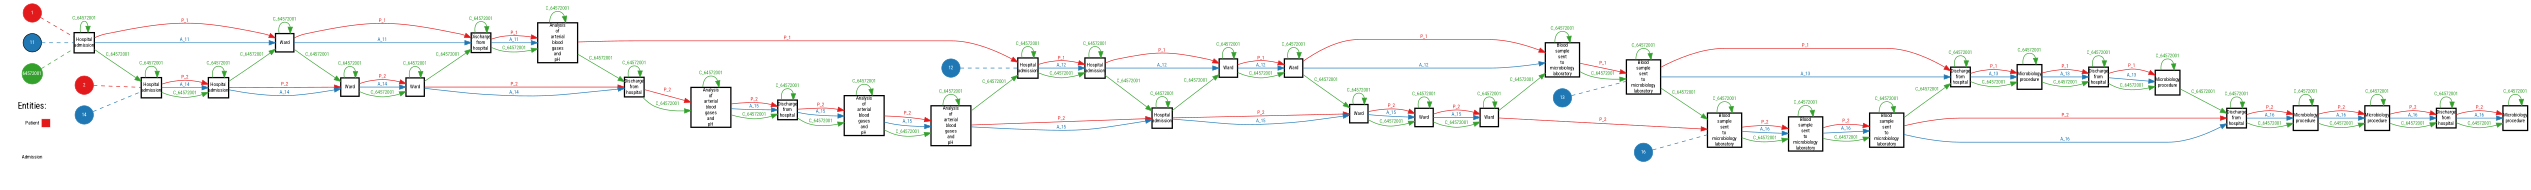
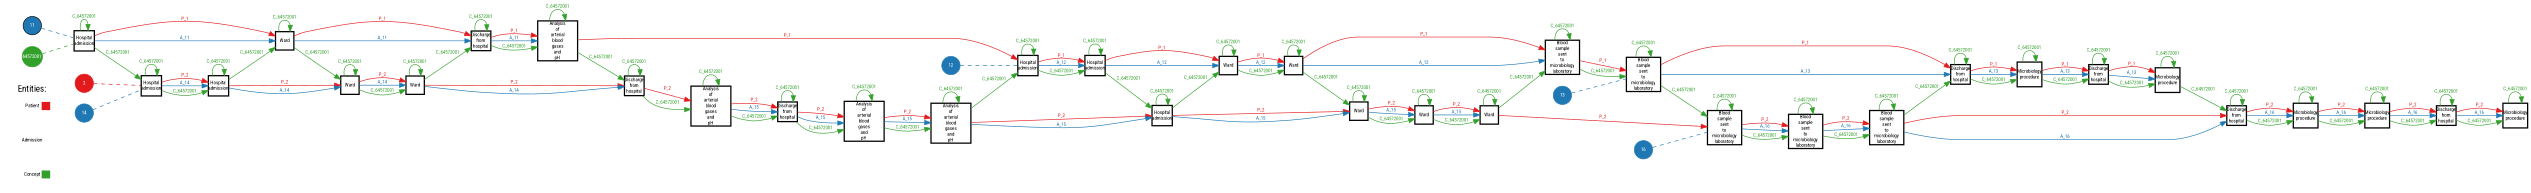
  digraph {
    fontname="Roboto Condensed"
    rankdir=LR
    node [color="#000000" fillcolor="#ffffff" fixedsize=false fontname="Roboto Condensed" fontsize=8 margin=0 shape=square style=filled penwidth=2]
    edge [color="#33a02c" fontcolor="#33a02c" fontname="Roboto Condensed" fontsize=8 penwidth=1]
    n1 [color="#ffffff" fillcolor="#ffffff:#ffffff:#ffffff:#e31a1c" fixedsize=True fontcolor="#000000" height=0.2 label=Patient shape=rectangle style=striped width=0.8 penwidth=""]
    n2 [color="#ffffff" fillcolor="#ffffff:#ffffff:#ffffff:#1f78b4" fixedsize=True fontcolor="#000000" height=0.2 label=Admission shape=circle style=striped width=0.8 penwidth=""]
+   n3 [color="#ffffff" fillcolor="#ffffff:#ffffff:#ffffff:#33a02c" fixedsize=True fontcolor="#000000" height=0.2 label=Concept shape=rectangle style=striped width=0.8 penwidth=""]
    n4 [height=0.4 label="Microbiology\nprocedure" width=0.4]
    n5 [height=0.4 label="Discharge\nfrom\nhospital" width=0.4]
    n6 [height=0.4 label="Microbiology\nprocedure" width=0.4]
    n7 [height=0.4 label="Discharge\nfrom\nhospital" width=0.4]
    n8 [height=0.4 label="Analysis\nof\narterial\nblood\ngases\nand\npH" width=0.4]
    n9 [height=0.4 label="Hospital\nadmission" width=0.4]
    n10 [height=0.4 label="Discharge\nfrom\nhospital" width=0.4]
    n11 [height=0.4 label="Hospital\nadmission" width=0.4]
    n12 [height=0.4 label="Analysis\nof\narterial\nblood\ngases\nand\npH" width=0.4]
    n13 [height=0.4 label=Ward width=0.4]
    n14 [height=0.4 label="Hospital\nadmission" width=0.4]
    n15 [height=0.4 label="Hospital\nadmission" width=0.4]
    n16 [height=0.4 label=Ward width=0.4]
    n17 [height=0.4 label="Hospital\nadmission" width=0.4]
    n18 [height=0.4 label="Discharge\nfrom\nhospital" width=0.4]
    n19 [height=0.4 label=Ward width=0.4]
    n20 [height=0.4 label="Hospital\nadmission" width=0.4]
    n21 [height=0.4 label=Ward width=0.4]
    n22 [height=0.4 label=Ward width=0.4]
    n23 [height=0.4 label="Blood\nsample\nsent\nto\nmicrobiology\nlaboratory" width=0.4]
    n24 [height=0.4 label=Ward width=0.4]
    n25 [height=0.4 label="Blood\nsample\nsent\nto\nmicrobiology\nlaboratory" width=0.4]
    n26 [height=0.4 label=Ward width=0.4]
    n27 [height=0.4 label="Discharge\nfrom\nhospital" width=0.4]
    n28 [height=0.4 label="Microbiology\nprocedure" width=0.4]
    n29 [height=0.4 label="Blood\nsample\nsent\nto\nmicrobiology\nlaboratory" width=0.4]
    n30 [height=0.4 label="Blood\nsample\nsent\nto\nmicrobiology\nlaboratory" width=0.4]
    n31 [height=0.4 label=Ward width=0.4]
    n32 [height=0.4 label="Blood\nsample\nsent\nto\nmicrobiology\nlaboratory" width=0.4]
    n33 [height=0.4 label="Discharge\nfrom\nhospital" width=0.4]
    n34 [height=0.4 label="Analysis\nof\narterial\nblood\ngases\nand\npH" width=0.4]
    n35 [height=0.4 label="Analysis\nof\narterial\nblood\ngases\nand\npH" width=0.4]
    n36 [height=0.4 label="Discharge\nfrom\nhospital" width=0.4]
    n37 [height=0.4 label="Microbiology\nprocedure" width=0.4]
    n38 [height=0.4 label="Microbiology\nprocedure" width=0.4]
-   n39 [color="#e31a1c" fillcolor="#e31a1c" fontcolor="#ffffff" height=0.4 label=1 shape=circle width=0.4 penwidth=""]
    n40 [color="#e31a1c" fillcolor="#e31a1c" fontcolor="#ffffff" height=0.4 label=2 shape=circle width=0.4 penwidth=""]
    n41 [fillcolor="#1f78b4" fontcolor="#ffffff" height=0.4 label=11 shape=circle width=0.4 penwidth=""]
    n42 [color="#1f78b4" fillcolor="#1f78b4" fontcolor="#ffffff" height=0.4 label=12 shape=circle width=0.4 penwidth=""]
    n43 [color="#1f78b4" fillcolor="#1f78b4" fontcolor="#ffffff" height=0.4 label=13 shape=circle width=0.4 penwidth=""]
    n44 [color="#1f78b4" fillcolor="#1f78b4" fontcolor="#ffffff" height=0.4 label=14 shape=circle width=0.4 penwidth=""]
    n45 [color="#1f78b4" fillcolor="#1f78b4" fontcolor="#ffffff" height=0.4 label=16 shape=circle width=0.4 penwidth=""]
    n46 [color="#33a02c" fillcolor="#33a02c" fontcolor="#ffffff" height=0.4 label=64572001 shape=circle width=0.4 penwidth=""]
    subgraph cluster_1 {
      color="#ffffff"
      label="\nEntities:"
      style=filled
      n1
      n2
+     n3
    }
    n4 -> n4 [label=C_64572001]
    n4 -> n5 [color="#e31a1c" fontcolor="#e31a1c" label=P_1]
    n4 -> n5 [color="#1f78b4" fontcolor="#1f78b4" label=A_13]
    n4 -> n5 [label=C_64572001]
    n5 -> n5 [label=C_64572001]
    n5 -> n6 [color="#e31a1c" fontcolor="#e31a1c" label=P_1]
    n5 -> n6 [color="#1f78b4" fontcolor="#1f78b4" label=A_13]
    n5 -> n6 [label=C_64572001]
    n6 -> n6 [label=C_64572001]
    n6 -> n7 [label=C_64572001]
    n7 -> n7 [label=C_64572001]
    n7 -> n28 [color="#e31a1c" fontcolor="#e31a1c" label=P_2]
    n7 -> n28 [color="#1f78b4" fontcolor="#1f78b4" label=A_16]
    n7 -> n28 [label=C_64572001]
    n8 -> n8 [label=C_64572001]
    n8 -> n9 [color="#e31a1c" fontcolor="#e31a1c" label=P_1]
    n8 -> n10 [label=C_64572001]
    n9 -> n9 [label=C_64572001]
    n9 -> n11 [color="#e31a1c" fontcolor="#e31a1c" label=P_1]
    n9 -> n11 [color="#1f78b4" fontcolor="#1f78b4" label=A_12]
    n9 -> n11 [label=C_64572001]
    n10 -> n10 [label=C_64572001]
    n10 -> n12 [color="#e31a1c" fontcolor="#e31a1c" label=P_2]
    n10 -> n12 [label=C_64572001]
    n11 -> n11 [label=C_64572001]
    n11 -> n13 [color="#e31a1c" fontcolor="#e31a1c" label=P_1]
    n11 -> n13 [color="#1f78b4" fontcolor="#1f78b4" label=A_12]
    n11 -> n14 [label=C_64572001]
    n12 -> n12 [label=C_64572001]
    n12 -> n33 [color="#e31a1c" fontcolor="#e31a1c" label=P_2]
    n12 -> n33 [color="#1f78b4" fontcolor="#1f78b4" label=A_15]
    n12 -> n33 [label=C_64572001]
    n13 -> n13 [label=C_64572001]
    n13 -> n22 [color="#e31a1c" fontcolor="#e31a1c" label=P_1]
    n13 -> n22 [color="#1f78b4" fontcolor="#1f78b4" label=A_12]
    n13 -> n22 [label=C_64572001]
    n14 -> n13 [label=C_64572001]
    n14 -> n14 [label=C_64572001]
    n14 -> n24 [color="#e31a1c" fontcolor="#e31a1c" label=P_2]
    n14 -> n24 [color="#1f78b4" fontcolor="#1f78b4" label=A_15]
    n15 -> n15 [label=C_64572001]
    n15 -> n16 [color="#e31a1c" fontcolor="#e31a1c" label=P_1]
    n15 -> n16 [color="#1f78b4" fontcolor="#1f78b4" label=A_11]
    n15 -> n17 [label=C_64572001]
    n16 -> n16 [label=C_64572001]
    n16 -> n18 [color="#e31a1c" fontcolor="#e31a1c" label=P_1]
    n16 -> n18 [color="#1f78b4" fontcolor="#1f78b4" label=A_11]
    n16 -> n19 [label=C_64572001]
    n17 -> n17 [label=C_64572001]
    n17 -> n20 [color="#e31a1c" fontcolor="#e31a1c" label=P_2]
    n17 -> n20 [color="#1f78b4" fontcolor="#1f78b4" label=A_14]
    n17 -> n20 [label=C_64572001]
    n18 -> n8 [color="#e31a1c" fontcolor="#e31a1c" label=P_1]
    n18 -> n8 [color="#1f78b4" fontcolor="#1f78b4" label=A_11]
    n18 -> n8 [label=C_64572001]
    n18 -> n18 [label=C_64572001]
    n19 -> n19 [label=C_64572001]
    n19 -> n21 [color="#e31a1c" fontcolor="#e31a1c" label=P_2]
    n19 -> n21 [color="#1f78b4" fontcolor="#1f78b4" label=A_14]
    n19 -> n21 [label=C_64572001]
    n20 -> n16 [label=C_64572001]
    n20 -> n19 [color="#e31a1c" fontcolor="#e31a1c" label=P_2]
    n20 -> n19 [color="#1f78b4" fontcolor="#1f78b4" label=A_14]
    n20 -> n20 [label=C_64572001]
    n21 -> n10 [color="#e31a1c" fontcolor="#e31a1c" label=P_2]
    n21 -> n10 [color="#1f78b4" fontcolor="#1f78b4" label=A_14]
    n21 -> n18 [label=C_64572001]
    n21 -> n21 [label=C_64572001]
    n22 -> n22 [label=C_64572001]
    n22 -> n23 [color="#e31a1c" fontcolor="#e31a1c" label=P_1]
    n22 -> n23 [color="#1f78b4" fontcolor="#1f78b4" label=A_12]
    n22 -> n24 [label=C_64572001]
    n23 -> n23 [label=C_64572001]
    n23 -> n25 [color="#e31a1c" fontcolor="#e31a1c" label=P_1]
    n23 -> n25 [label=C_64572001]
    n24 -> n24 [label=C_64572001]
    n24 -> n26 [color="#e31a1c" fontcolor="#e31a1c" label=P_2]
    n24 -> n26 [color="#1f78b4" fontcolor="#1f78b4" label=A_15]
    n24 -> n26 [label=C_64572001]
    n25 -> n25 [label=C_64572001]
    n25 -> n27 [color="#e31a1c" fontcolor="#e31a1c" label=P_1]
    n25 -> n27 [color="#1f78b4" fontcolor="#1f78b4" label=A_13]
    n25 -> n29 [label=C_64572001]
    n26 -> n26 [label=C_64572001]
    n26 -> n31 [color="#e31a1c" fontcolor="#e31a1c" label=P_2]
    n26 -> n31 [color="#1f78b4" fontcolor="#1f78b4" label=A_15]
    n26 -> n31 [label=C_64572001]
    n27 -> n4 [color="#e31a1c" fontcolor="#e31a1c" label=P_1]
    n27 -> n4 [color="#1f78b4" fontcolor="#1f78b4" label=A_13]
    n27 -> n4 [label=C_64572001]
    n27 -> n27 [label=C_64572001]
    n28 -> n28 [label=C_64572001]
    n28 -> n38 [color="#e31a1c" fontcolor="#e31a1c" label=P_2]
    n28 -> n38 [color="#1f78b4" fontcolor="#1f78b4" label=A_16]
    n28 -> n38 [label=C_64572001]
    n29 -> n29 [label=C_64572001]
    n29 -> n30 [color="#e31a1c" fontcolor="#e31a1c" label=P_2]
    n29 -> n30 [color="#1f78b4" fontcolor="#1f78b4" label=A_16]
    n29 -> n30 [label=C_64572001]
    n30 -> n30 [label=C_64572001]
    n30 -> n32 [color="#e31a1c" fontcolor="#e31a1c" label=P_2]
    n30 -> n32 [color="#1f78b4" fontcolor="#1f78b4" label=A_16]
    n30 -> n32 [label=C_64572001]
    n31 -> n23 [label=C_64572001]
    n31 -> n29 [color="#e31a1c" fontcolor="#e31a1c" label=P_2]
    n31 -> n31 [label=C_64572001]
    n32 -> n7 [color="#e31a1c" fontcolor="#e31a1c" label=P_2]
    n32 -> n7 [color="#1f78b4" fontcolor="#1f78b4" label=A_16]
    n32 -> n27 [label=C_64572001]
    n32 -> n32 [label=C_64572001]
    n33 -> n33 [label=C_64572001]
    n33 -> n34 [color="#e31a1c" fontcolor="#e31a1c" label=P_2]
    n33 -> n34 [color="#1f78b4" fontcolor="#1f78b4" label=A_15]
    n33 -> n34 [label=C_64572001]
    n34 -> n34 [label=C_64572001]
    n34 -> n35 [color="#e31a1c" fontcolor="#e31a1c" label=P_2]
    n34 -> n35 [color="#1f78b4" fontcolor="#1f78b4" label=A_15]
    n34 -> n35 [label=C_64572001]
    n35 -> n9 [label=C_64572001]
    n35 -> n14 [color="#e31a1c" fontcolor="#e31a1c" label=P_2]
    n35 -> n14 [color="#1f78b4" fontcolor="#1f78b4" label=A_15]
    n35 -> n35 [label=C_64572001]
    n36 -> n36 [label=C_64572001]
    n36 -> n37 [color="#e31a1c" fontcolor="#e31a1c" label=P_2]
    n36 -> n37 [color="#1f78b4" fontcolor="#1f78b4" label=A_16]
    n36 -> n37 [label=C_64572001]
    n37 -> n37 [label=C_64572001]
    n38 -> n36 [color="#e31a1c" fontcolor="#e31a1c" label=P_2]
    n38 -> n36 [color="#1f78b4" fontcolor="#1f78b4" label=A_16]
    n38 -> n36 [label=C_64572001]
    n38 -> n38 [label=C_64572001]
-   n39 -> n15 [arrowhead=none color="#e31a1c" style=dashed fontcolor="" fontsize="" penwidth=""]
    n40 -> n17 [arrowhead=none color="#e31a1c" style=dashed fontcolor="" fontsize="" penwidth=""]
    n41 -> n15 [arrowhead=none color="#1f78b4" style=dashed fontcolor="" fontsize="" penwidth=""]
    n42 -> n9 [arrowhead=none color="#1f78b4" style=dashed fontcolor="" fontsize="" penwidth=""]
    n43 -> n25 [arrowhead=none color="#1f78b4" style=dashed fontcolor="" fontsize="" penwidth=""]
    n44 -> n17 [arrowhead=none color="#1f78b4" style=dashed fontcolor="" fontsize="" penwidth=""]
    n45 -> n29 [arrowhead=none color="#1f78b4" style=dashed fontcolor="" fontsize="" penwidth=""]
    n46 -> n15 [arrowhead=none style=dashed fontcolor="" fontsize="" penwidth=""]
  }
